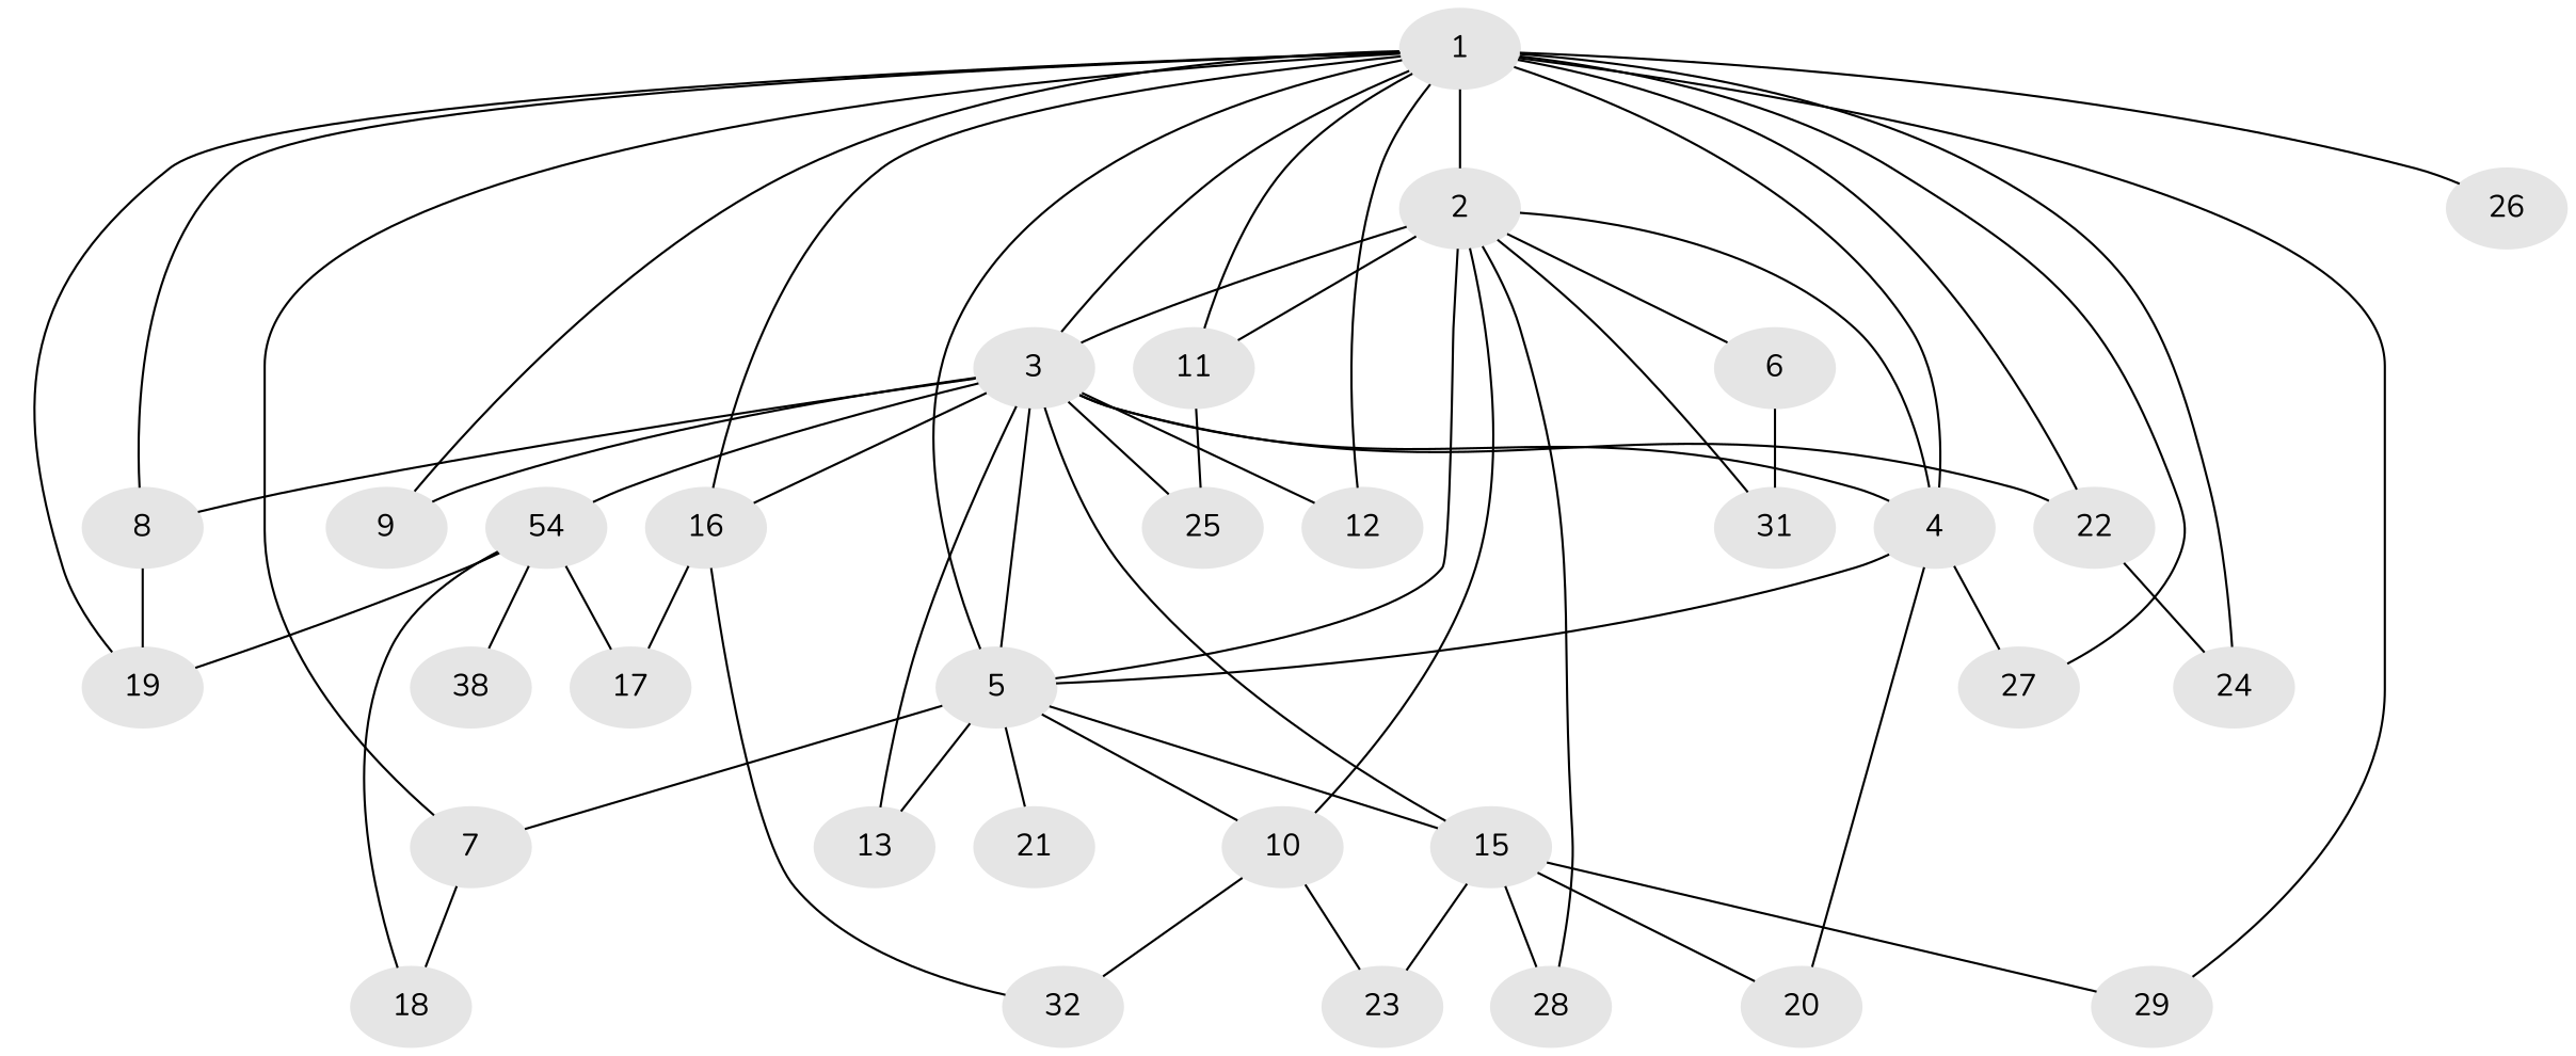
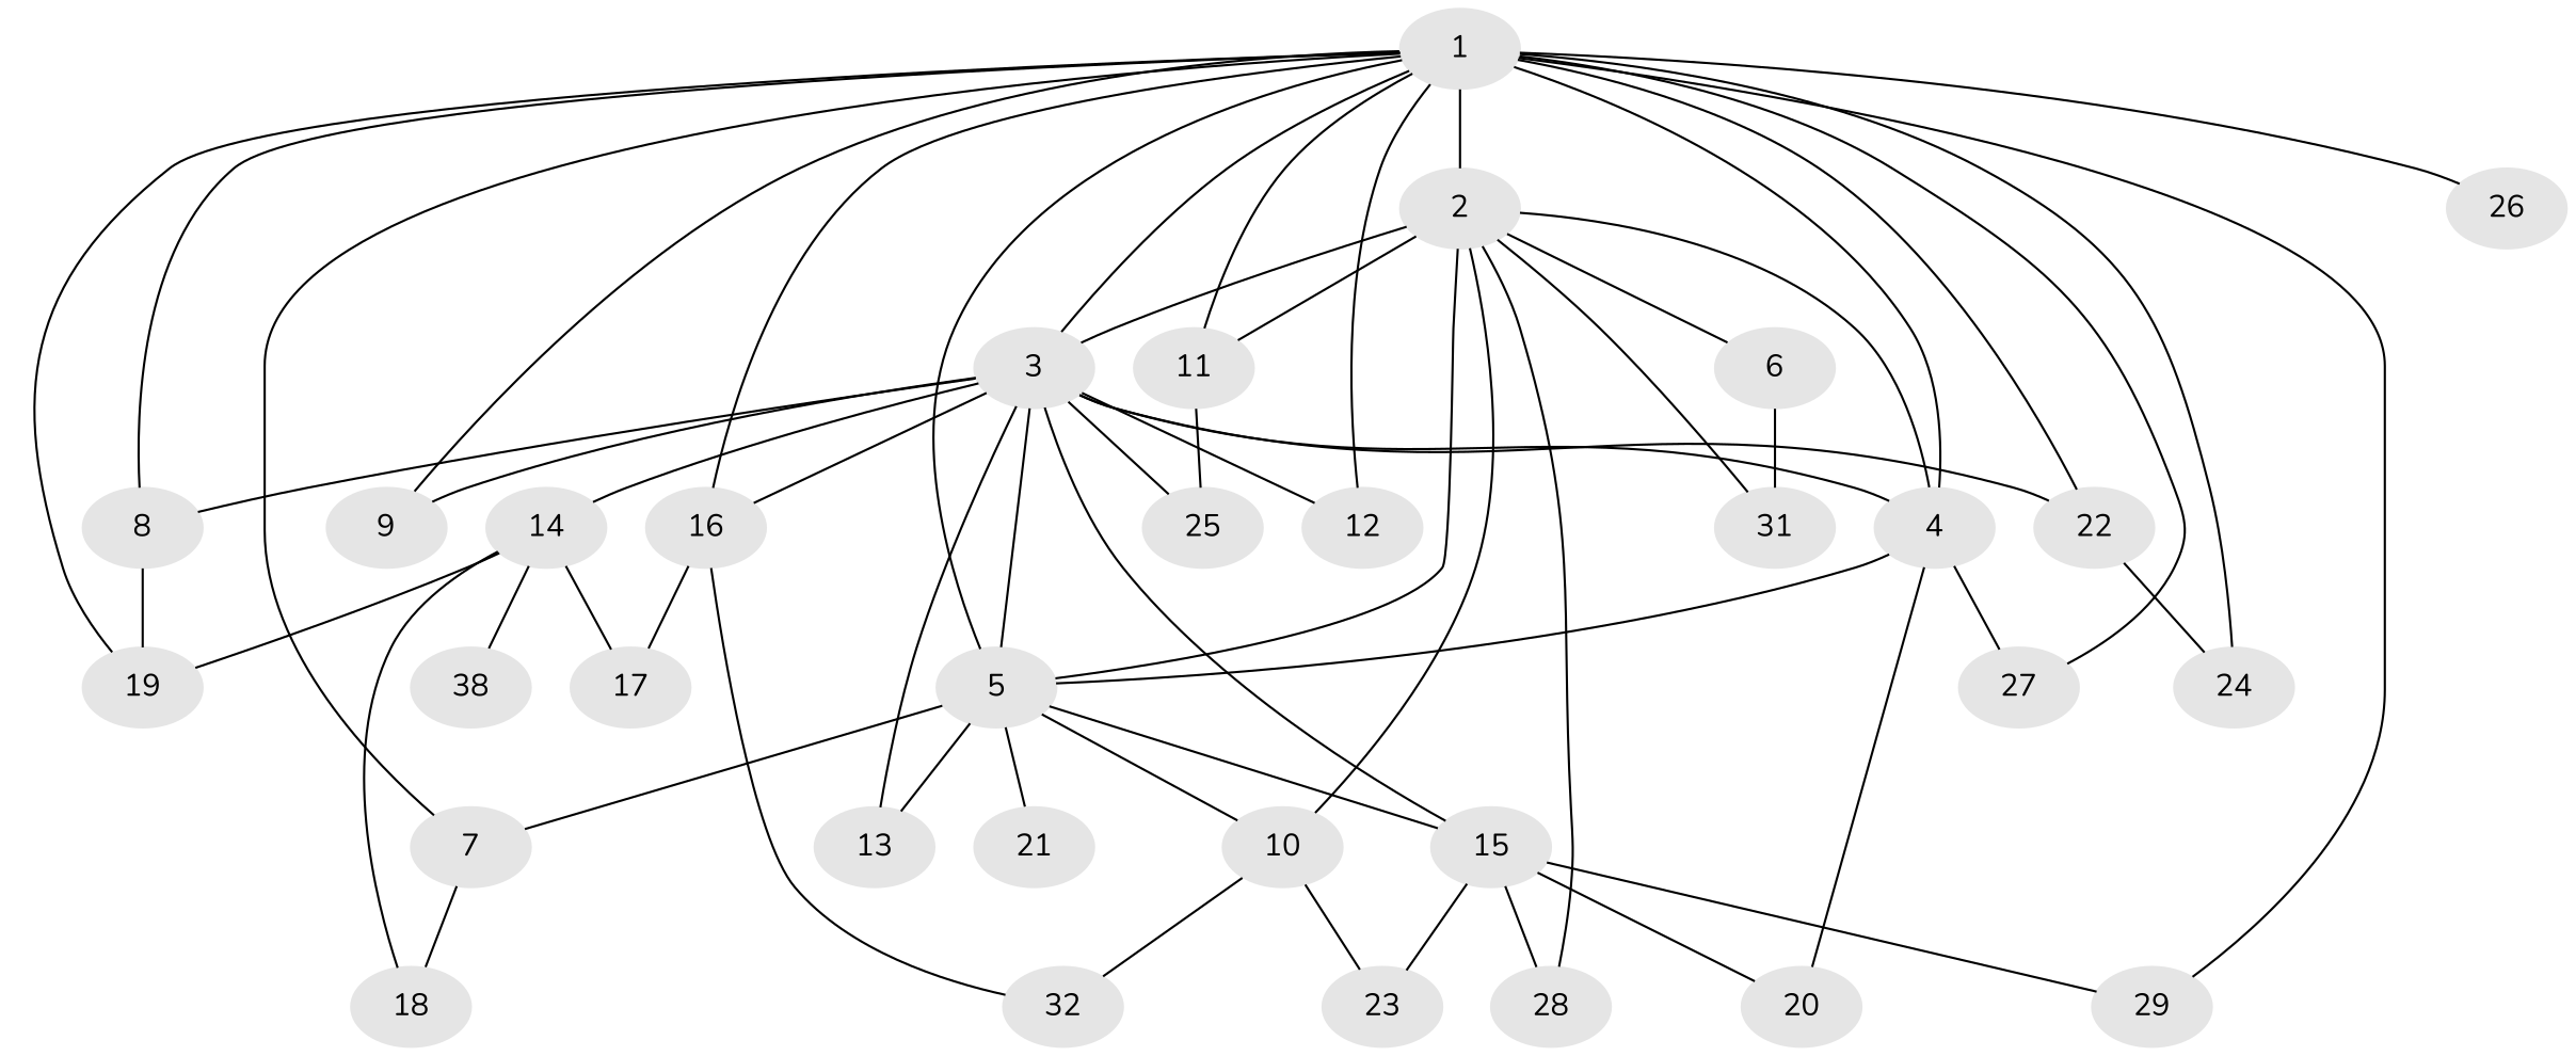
  graph {
    fontname=Nunito
    node [color=gray90 fontname=Nunito style=filled]
    edge [fontname=Nunito weight=1.0]
    1
    2
    3
    4
    5
    7
    8
    9
    11
    12
    16
    19
    22
    24
    26
    27
    29
    6
    10
    28
    31
    13
-   14 [label=54]
+   14
    15
    25
    20
    21
    18
    32
    17
    23
    n32 [label=38]
    1 -- 2 [weight=5.0]
    1 -- 3 [weight=8.0]
    1 -- 4 [weight=14.0]
    1 -- 5 [weight=7.0]
    1 -- 7
    1 -- 8
    1 -- 9
    1 -- 11
    1 -- 12
    1 -- 16
    1 -- 19
    1 -- 22
    1 -- 24
    1 -- 26 [weight=2.0]
    1 -- 27
    1 -- 29
    2 -- 3 [weight=2.0]
    2 -- 4 [weight=3.0]
    2 -- 5 [weight=2.0]
    2 -- 11
    2 -- 6
    2 -- 10
    2 -- 28
    2 -- 31
    3 -- 4 [weight=4.0]
    3 -- 5 [weight=4.0]
    3 -- 8
    3 -- 9
    3 -- 12
    3 -- 16
    3 -- 22
    3 -- 13
    3 -- 14 [weight=3.0]
    3 -- 15
    3 -- 25
    4 -- 5 [weight=4.0]
    4 -- 27
    4 -- 20
    5 -- 7
    5 -- 10
    5 -- 13
    5 -- 15
    5 -- 21
    7 -- 18
    8 -- 19
    11 -- 25
    16 -- 32
    16 -- 17
    22 -- 24
    6 -- 31
    10 -- 32
    10 -- 23
    14 -- 19
    14 -- 18
    14 -- 17
    14 -- n32 [weight=2.0]
    15 -- 29
    15 -- 28
    15 -- 20
    15 -- 23
  }
